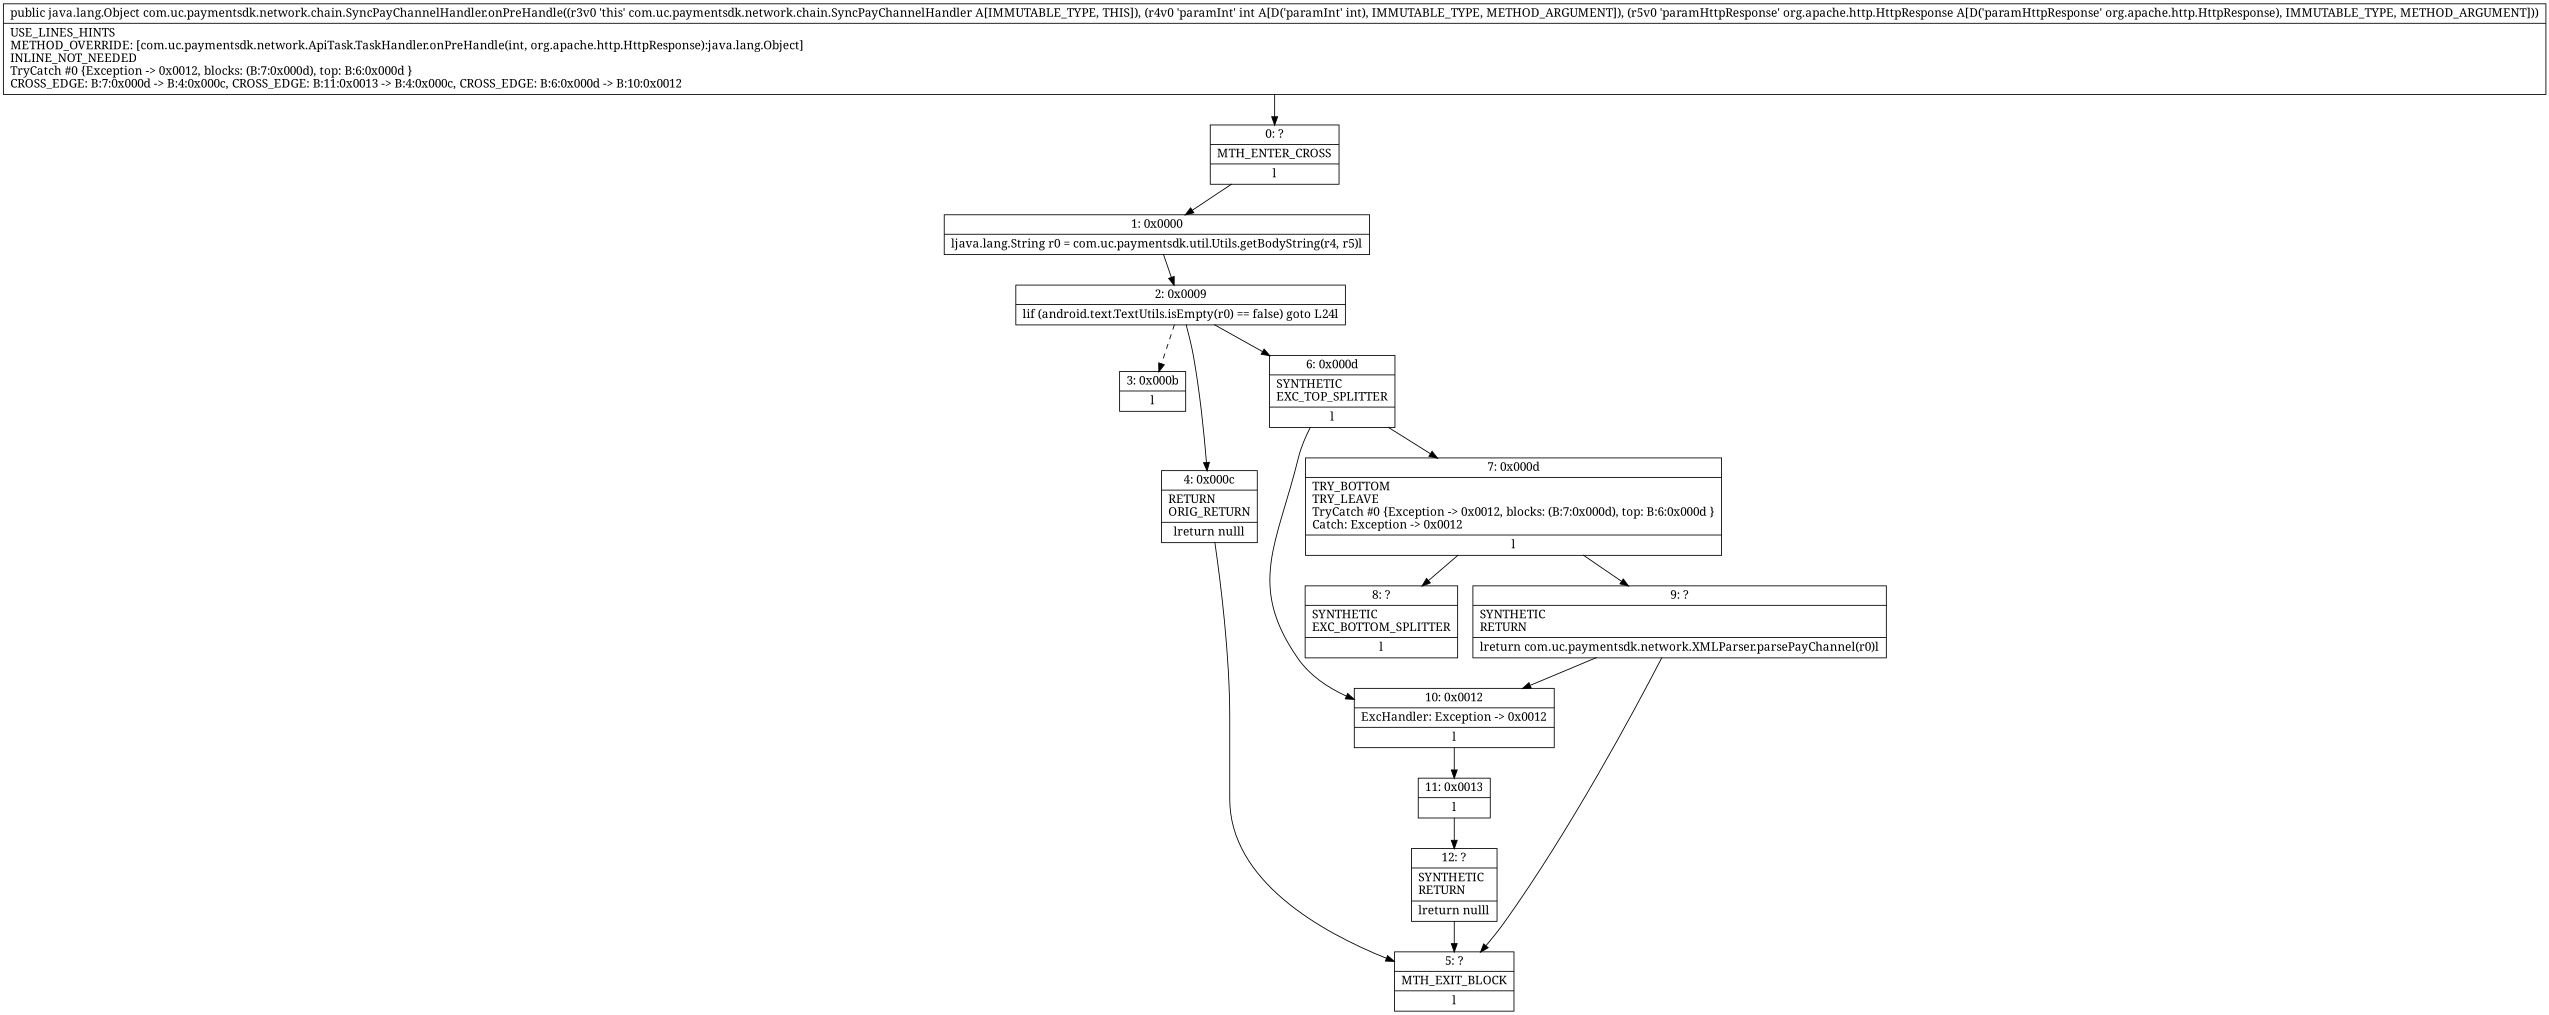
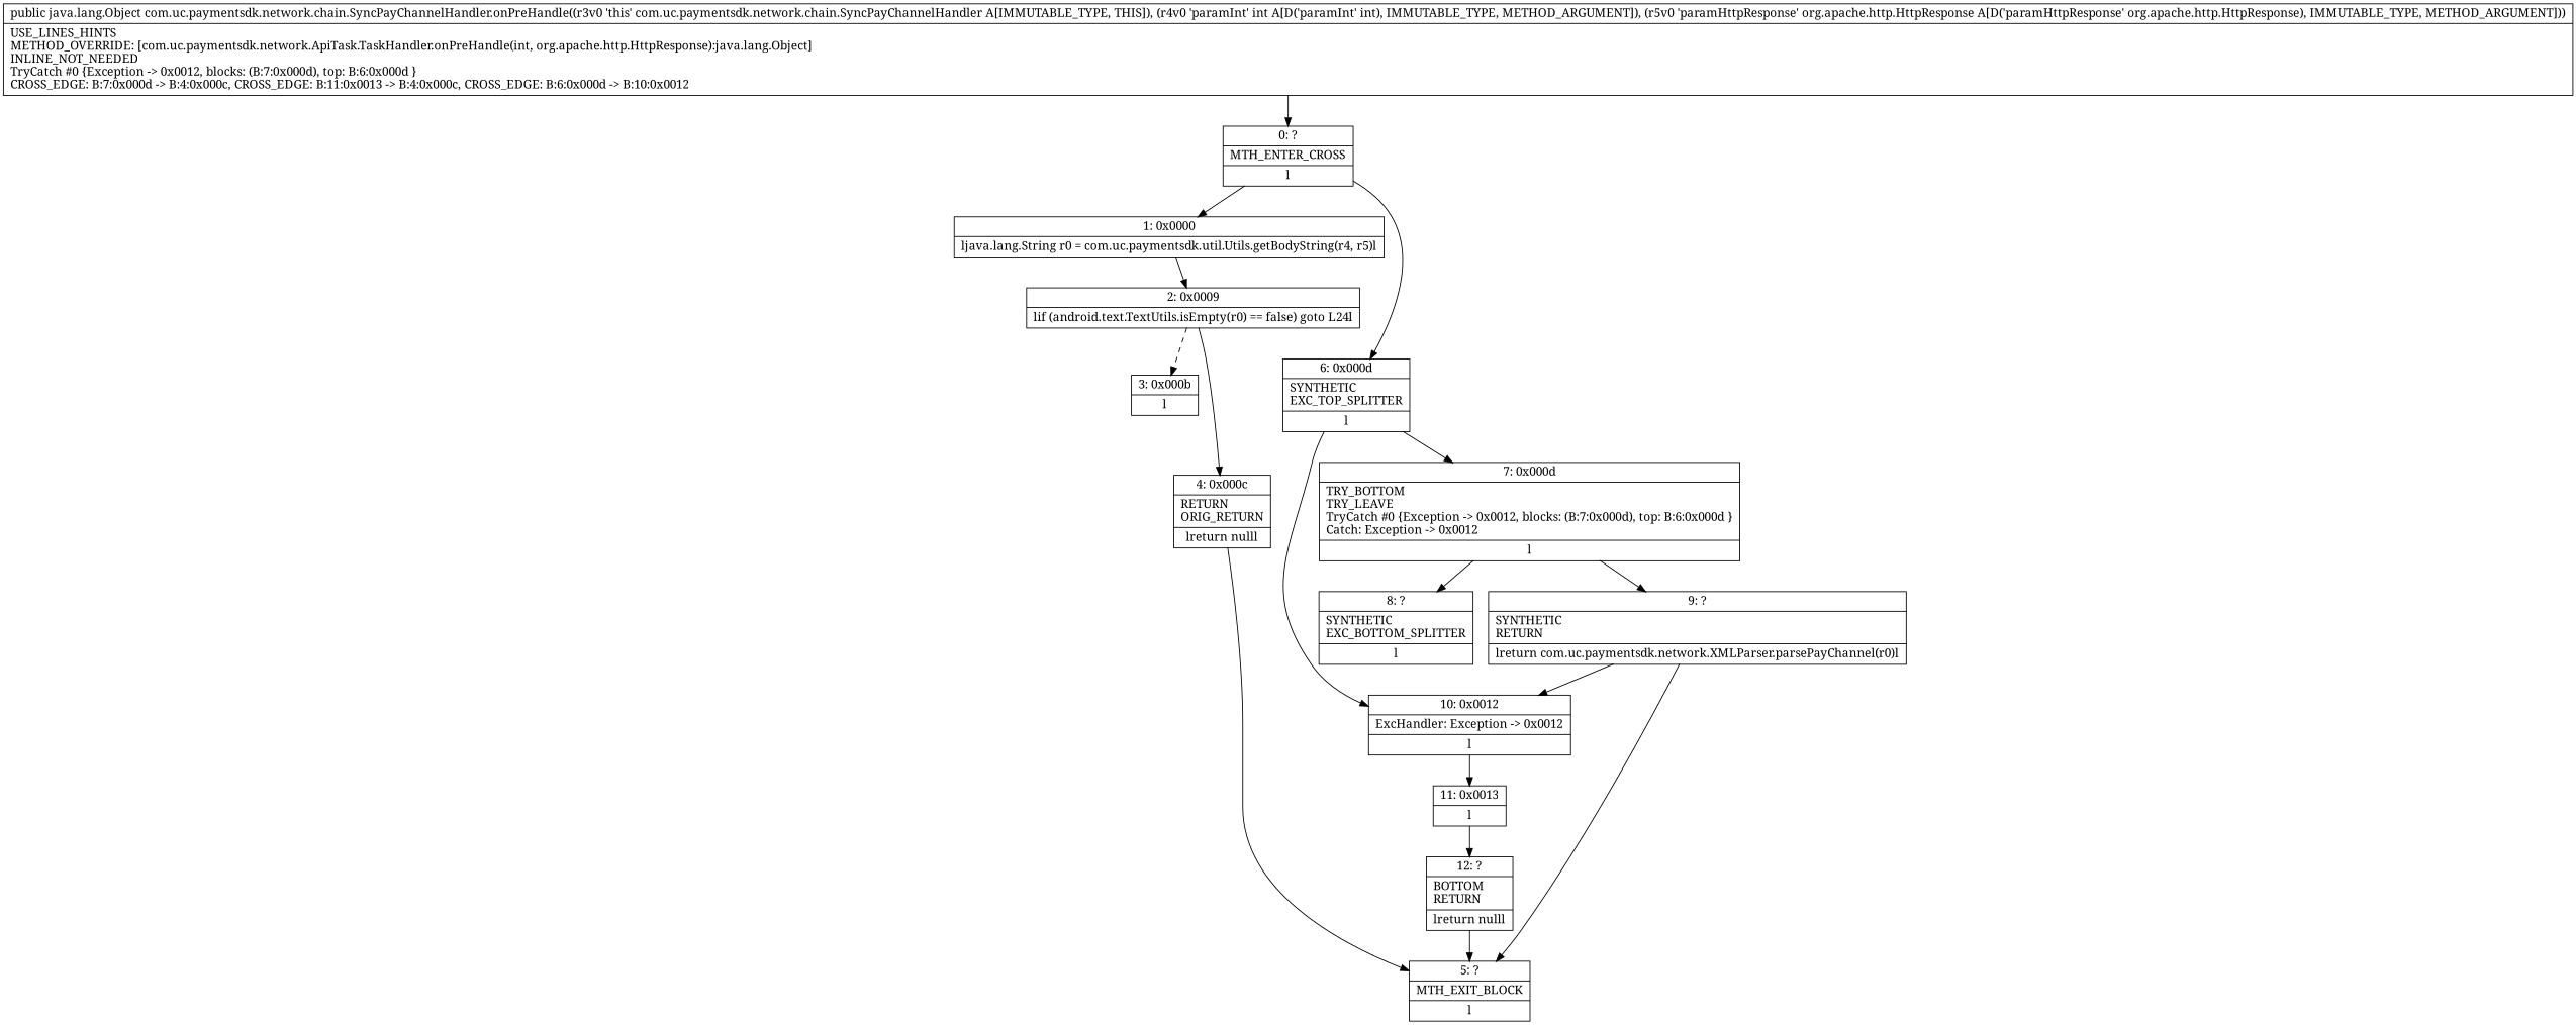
  digraph {
    fontname="Noto Serif"
    node [fontname="Noto Serif" shape=record]
    edge [fontname="Noto Serif"]
    n1 [label="{0\:\ ?|MTH_ENTER_CROSS\l|l}"]
    n2 [label="{1\:\ 0x0000|ljava.lang.String r0 = com.uc.paymentsdk.util.Utils.getBodyString(r4, r5)l}"]
    n3 [label="{2\:\ 0x0009|lif (android.text.TextUtils.isEmpty(r0) == false) goto L24l}"]
    n4 [label="{3\:\ 0x000b|l}"]
    n5 [label="{6\:\ 0x000d|SYNTHETIC\lEXC_TOP_SPLITTER\l|l}"]
    n6 [label="{4\:\ 0x000c|RETURN\lORIG_RETURN\l|lreturn nulll}"]
    n7 [label="{7\:\ 0x000d|TRY_BOTTOM\lTRY_LEAVE\lTryCatch #0 \{Exception \-\> 0x0012, blocks: (B:7:0x000d), top: B:6:0x000d \}\lCatch: Exception \-\> 0x0012\l|l}"]
    n8 [label="{10\:\ 0x0012|ExcHandler: Exception \-\> 0x0012\l|l}"]
    n9 [label="{5\:\ ?|MTH_EXIT_BLOCK\l|l}"]
    n10 [label="{8\:\ ?|SYNTHETIC\lEXC_BOTTOM_SPLITTER\l|l}"]
    n11 [label="{9\:\ ?|SYNTHETIC\lRETURN\l|lreturn com.uc.paymentsdk.network.XMLParser.parsePayChannel(r0)l}"]
    n12 [label="{11\:\ 0x0013|l}"]
-   n13 [label="{12\:\ ?|SYNTHETIC\lRETURN\l|lreturn nulll}"]
+   n13 [label="{12\:\ ?|BOTTOM\lRETURN\l|lreturn nulll}"]
    n14 [label="{public java.lang.Object com.uc.paymentsdk.network.chain.SyncPayChannelHandler.onPreHandle((r3v0 'this' com.uc.paymentsdk.network.chain.SyncPayChannelHandler A[IMMUTABLE_TYPE, THIS]), (r4v0 'paramInt' int A[D('paramInt' int), IMMUTABLE_TYPE, METHOD_ARGUMENT]), (r5v0 'paramHttpResponse' org.apache.http.HttpResponse A[D('paramHttpResponse' org.apache.http.HttpResponse), IMMUTABLE_TYPE, METHOD_ARGUMENT]))  | USE_LINES_HINTS\lMETHOD_OVERRIDE: [com.uc.paymentsdk.network.ApiTask.TaskHandler.onPreHandle(int, org.apache.http.HttpResponse):java.lang.Object]\lINLINE_NOT_NEEDED\lTryCatch #0 \{Exception \-\> 0x0012, blocks: (B:7:0x000d), top: B:6:0x000d \}\lCROSS_EDGE: B:7:0x000d \-\> B:4:0x000c, CROSS_EDGE: B:11:0x0013 \-\> B:4:0x000c, CROSS_EDGE: B:6:0x000d \-\> B:10:0x0012\l}"]
    n1 -> n2
    n2 -> n3
    n3 -> n4 [style=dashed]
-   n3 -> n5
+   n1 -> n5
    n3 -> n6
    n5 -> n7
    n5 -> n8
    n6 -> n9
    n7 -> n10
    n7 -> n11
    n8 -> n12
    n11 -> n8
    n11 -> n9
    n12 -> n13
    n13 -> n9
    n14 -> n1
  }
